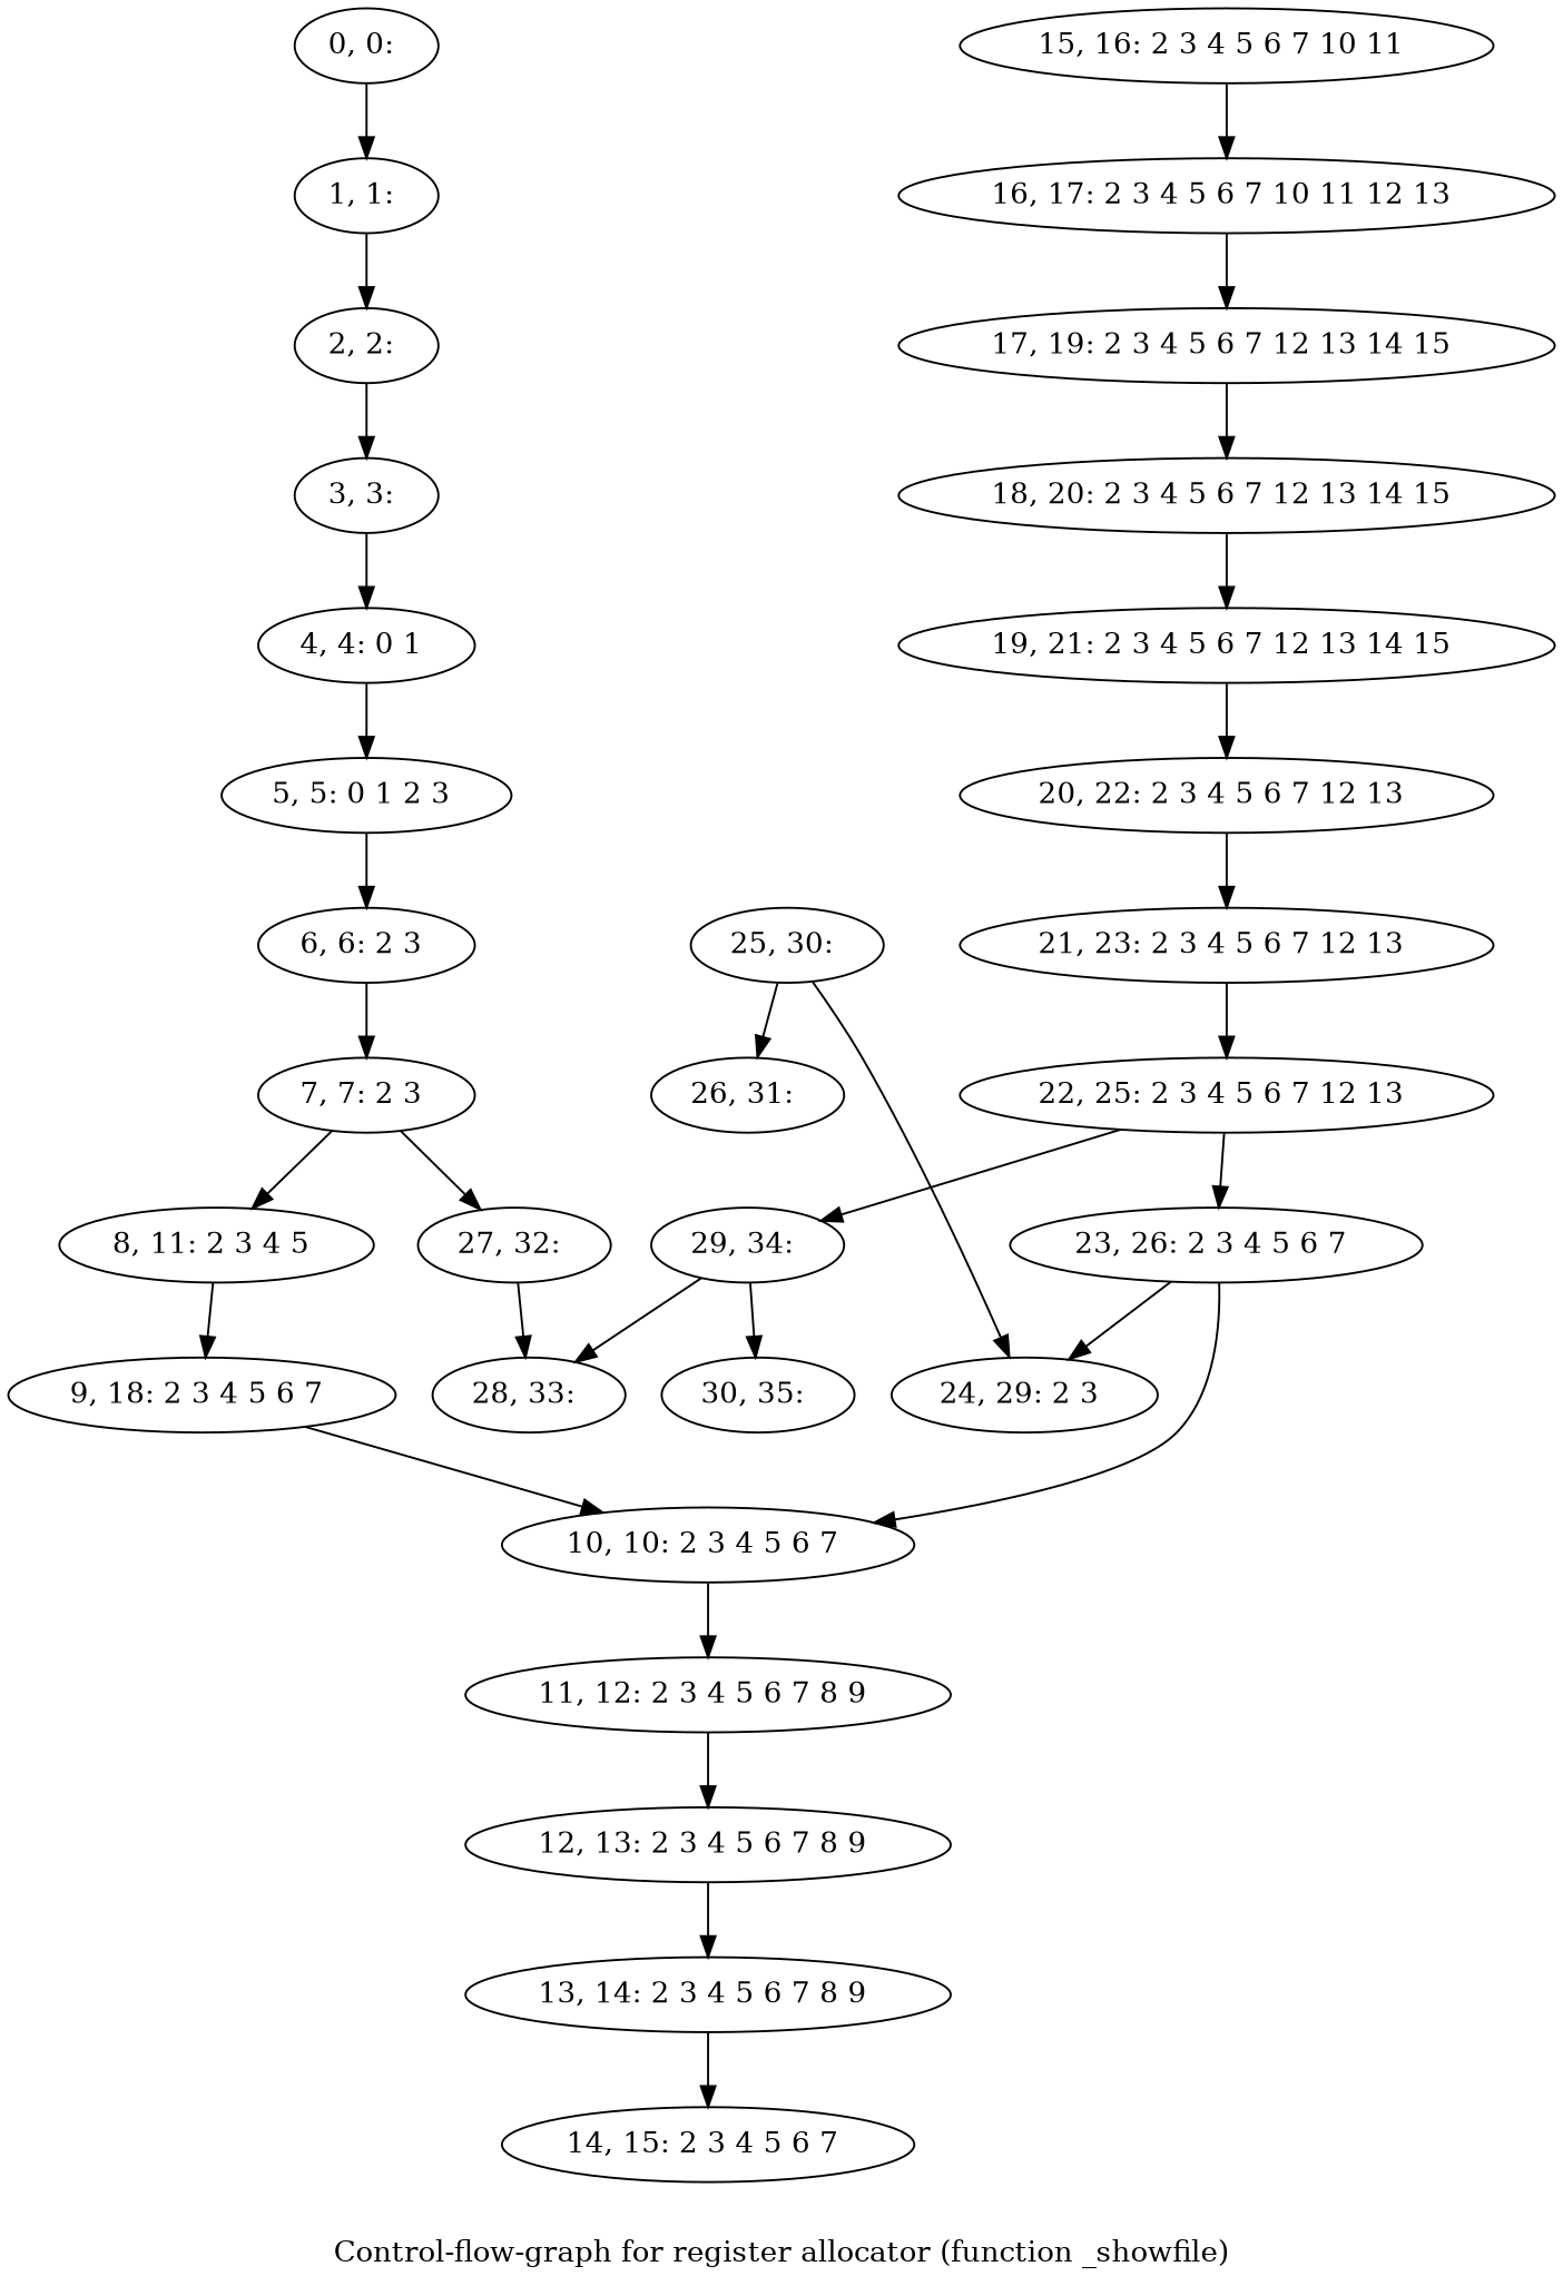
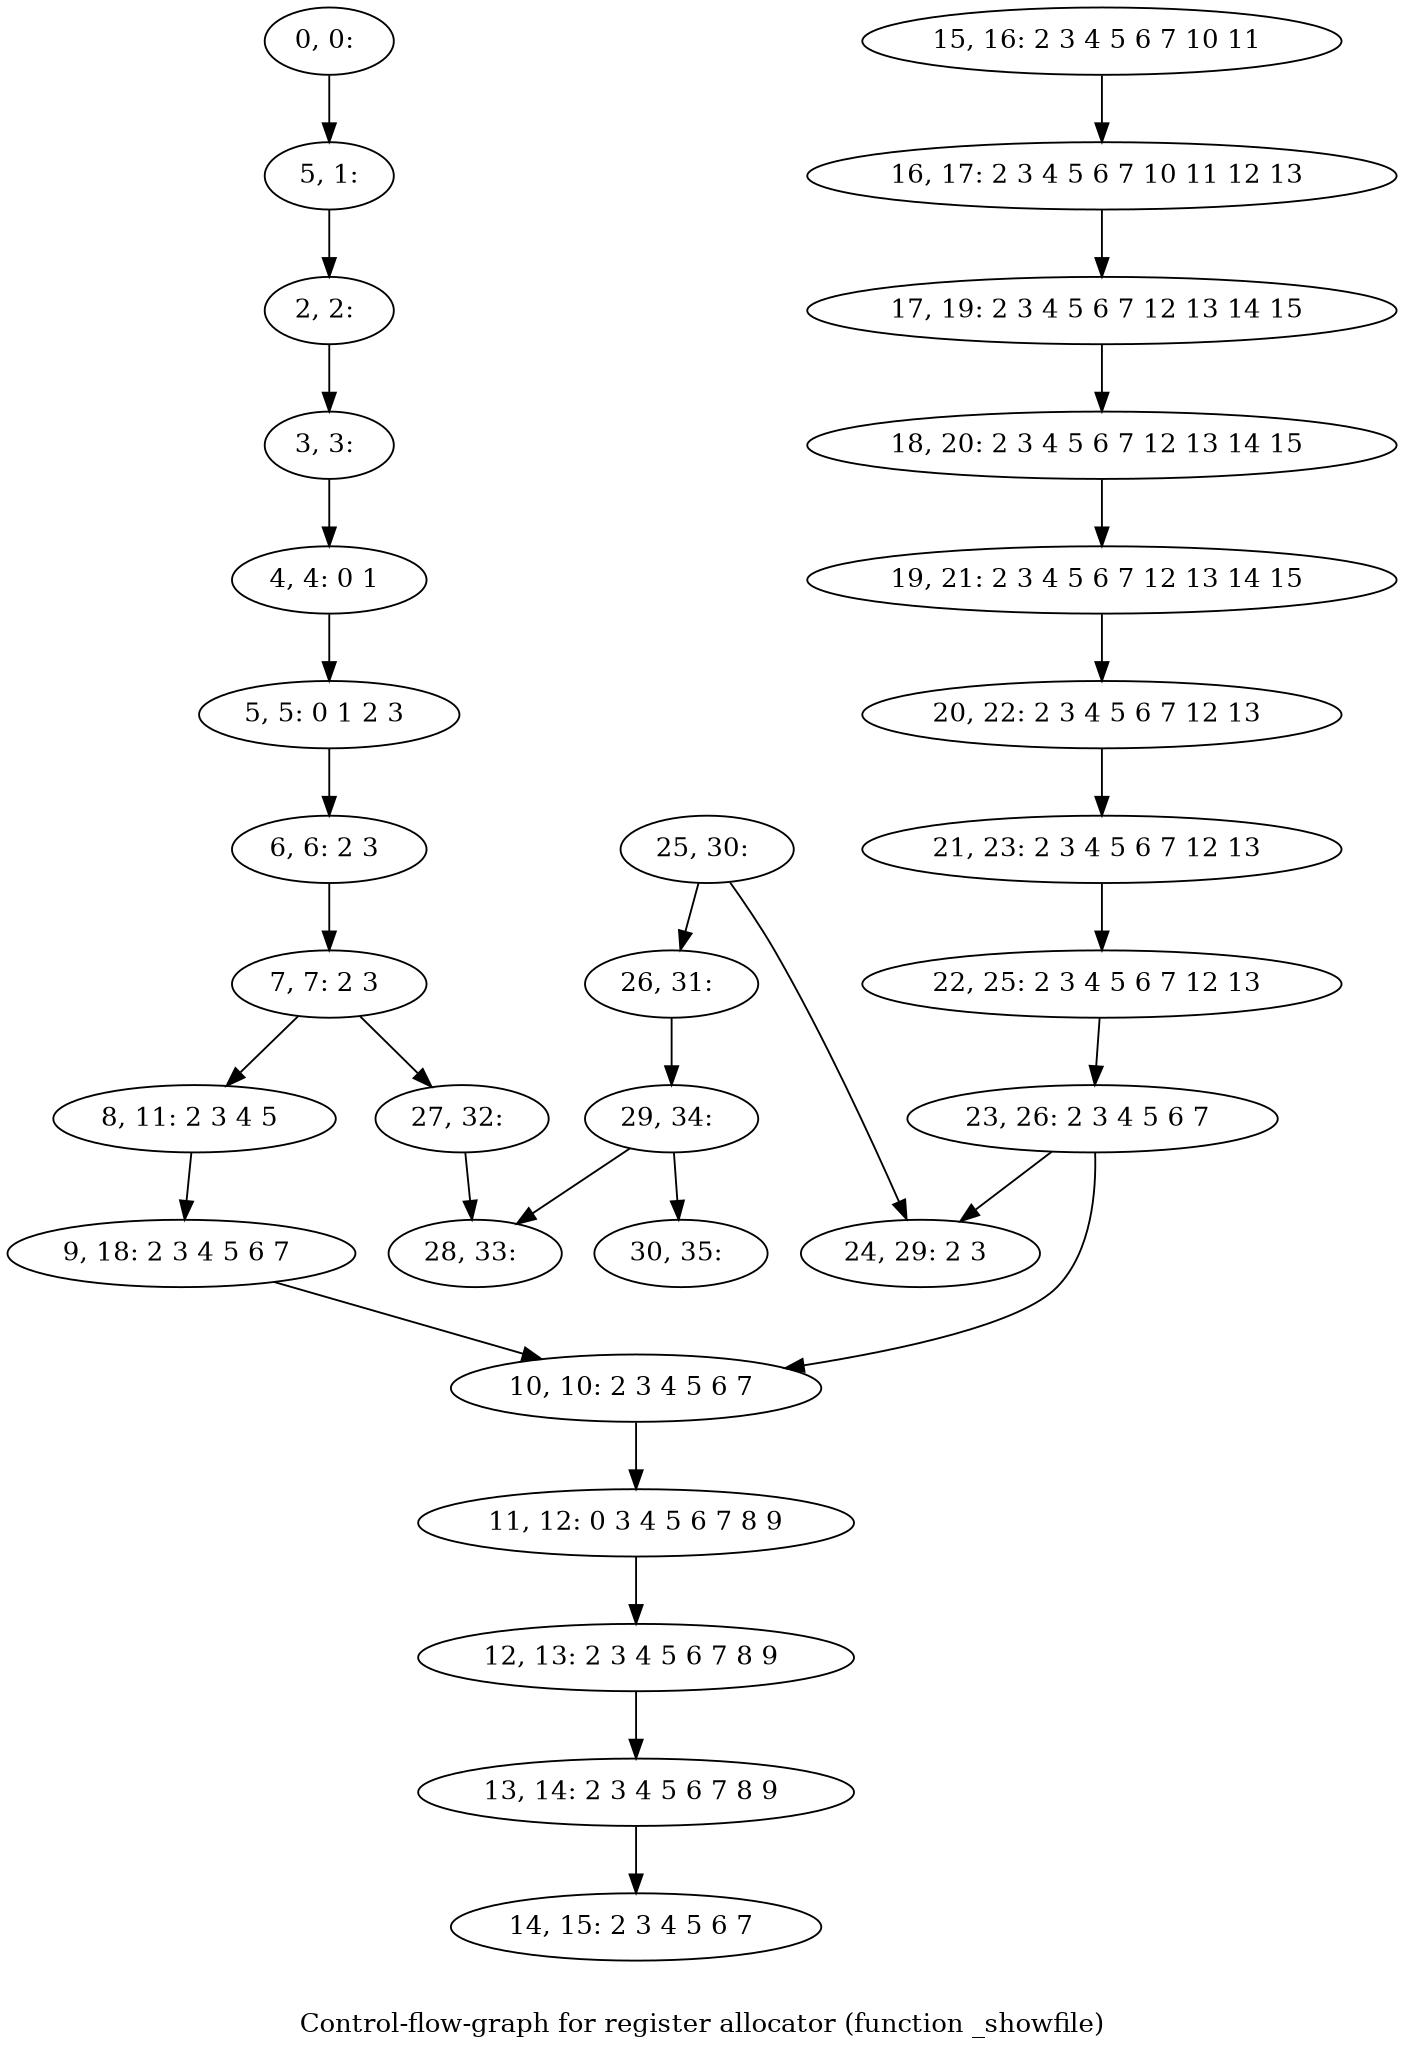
  digraph {
    fontname="DejaVu Serif"
    label="Control-flow-graph for register allocator (function _showfile)"
    node [fontname="DejaVu Serif"]
    edge [fontname="DejaVu Serif"]
    n1 [label="0, 0: "]
-   n2 [label="1, 1: "]
+   n2 [label="5, 1:"]
    n3 [label="2, 2: "]
    n4 [label="3, 3: "]
    n5 [label="4, 4: 0 1 "]
    n6 [label="5, 5: 0 1 2 3 "]
    n7 [label="6, 6: 2 3 "]
    n8 [label="7, 7: 2 3 "]
    n9 [label="8, 11: 2 3 4 5 "]
    n10 [label="27, 32: "]
    n11 [label="9, 18: 2 3 4 5 6 7 "]
    n12 [label="28, 33: "]
    n13 [label="10, 10: 2 3 4 5 6 7 "]
-   n14 [label="11, 12: 2 3 4 5 6 7 8 9 "]
+   n14 [label="11, 12: 0 3 4 5 6 7 8 9"]
    n15 [label="12, 13: 2 3 4 5 6 7 8 9 "]
    n16 [label="13, 14: 2 3 4 5 6 7 8 9 "]
    n17 [label="14, 15: 2 3 4 5 6 7 "]
    n18 [label="15, 16: 2 3 4 5 6 7 10 11 "]
    n19 [label="16, 17: 2 3 4 5 6 7 10 11 12 13 "]
    n20 [label="17, 19: 2 3 4 5 6 7 12 13 14 15 "]
    n21 [label="18, 20: 2 3 4 5 6 7 12 13 14 15 "]
    n22 [label="19, 21: 2 3 4 5 6 7 12 13 14 15 "]
    n23 [label="20, 22: 2 3 4 5 6 7 12 13 "]
    n24 [label="21, 23: 2 3 4 5 6 7 12 13 "]
    n25 [label="22, 25: 2 3 4 5 6 7 12 13 "]
    n26 [label="23, 26: 2 3 4 5 6 7 "]
    n27 [label="24, 29: 2 3 "]
    n28 [label="25, 30: "]
    n29 [label="26, 31: "]
    n30 [label="29, 34: "]
    n31 [label="30, 35: "]
    n1 -> n2
    n2 -> n3
    n3 -> n4
    n4 -> n5
    n5 -> n6
    n6 -> n7
    n7 -> n8
    n8 -> n9
    n8 -> n10
    n9 -> n11
    n10 -> n12
    n11 -> n13
    n13 -> n14
    n14 -> n15
    n15 -> n16
    n16 -> n17
    n18 -> n19
    n19 -> n20
    n20 -> n21
    n21 -> n22
    n22 -> n23
    n23 -> n24
    n24 -> n25
    n25 -> n26
    n26 -> n13
    n26 -> n27
    n28 -> n27
    n28 -> n29
-   n25 -> n30
+   n29 -> n30
    n30 -> n12
    n30 -> n31
  }
